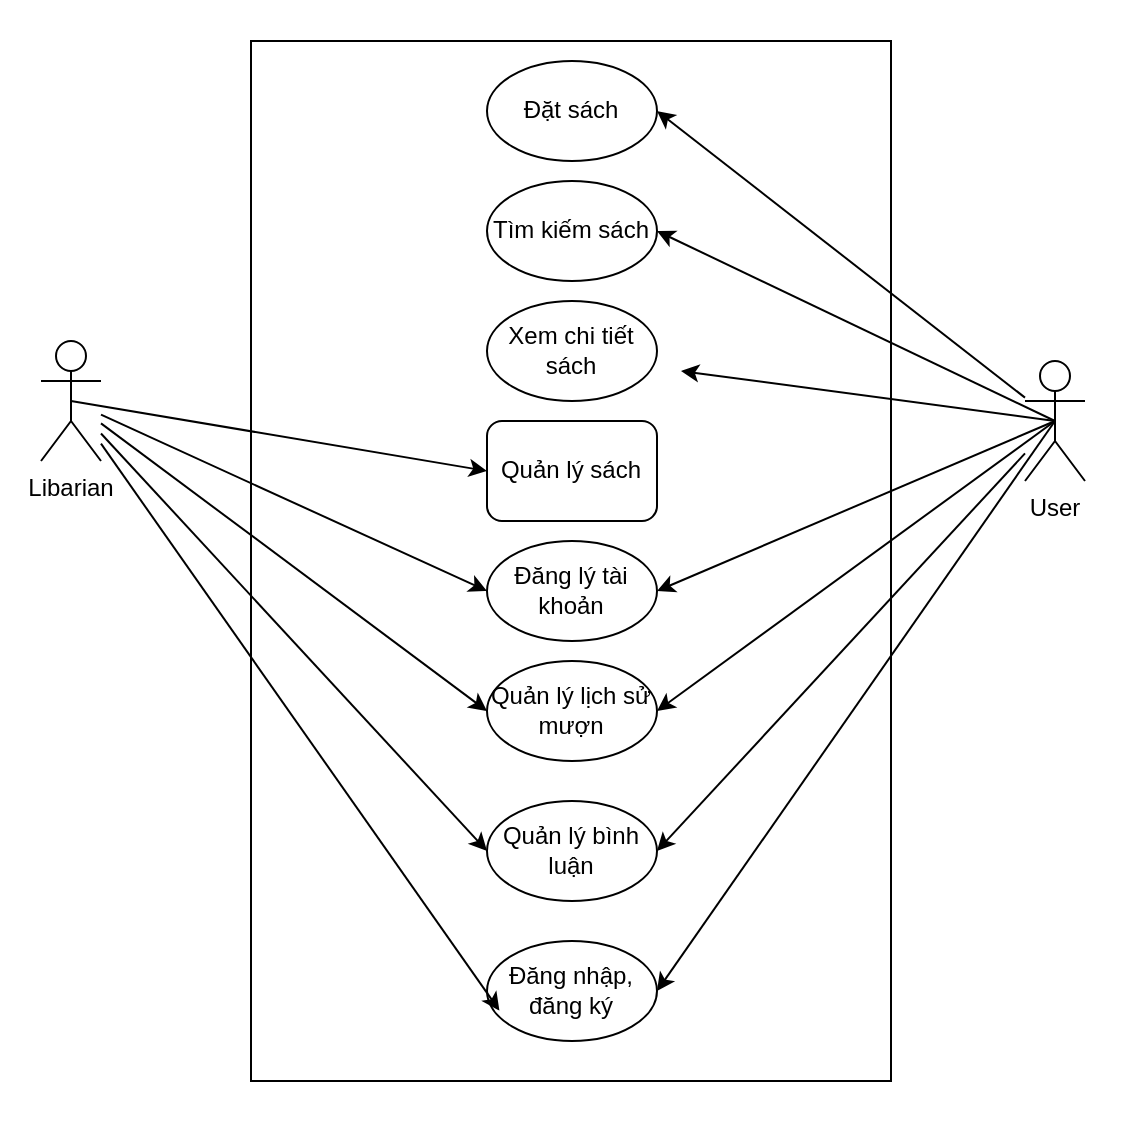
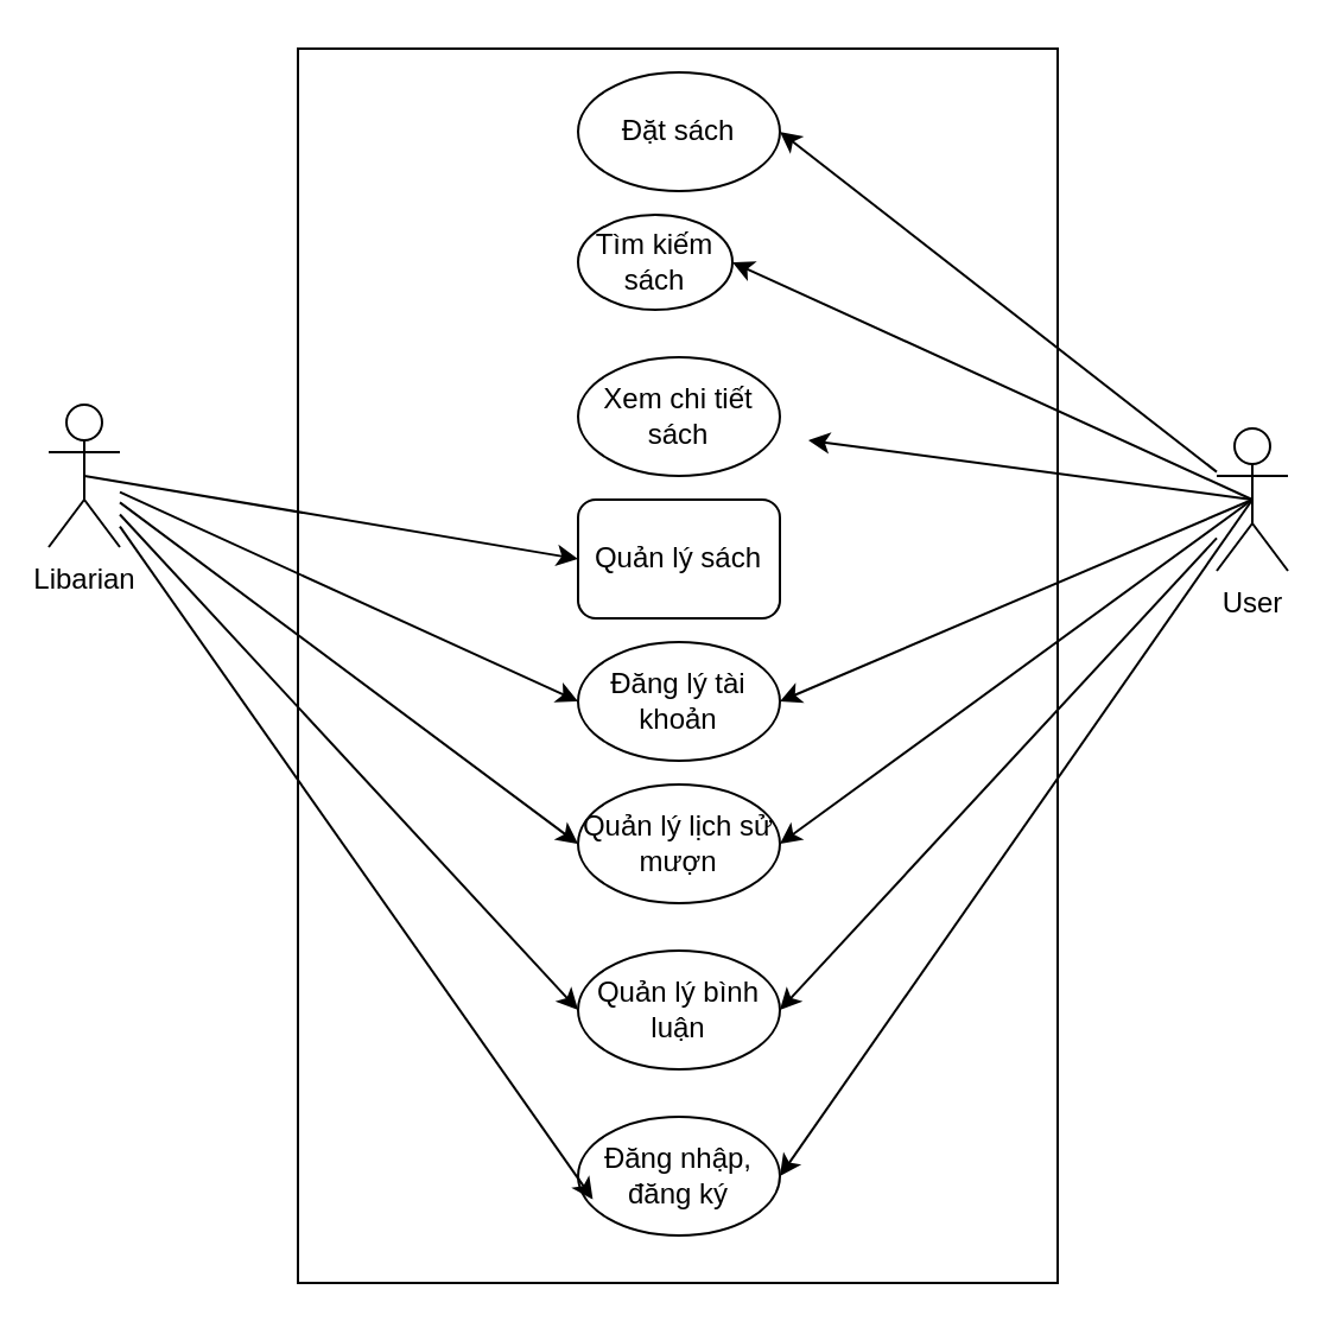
  <mxCell id="0" />
  <mxCell id="1" parent="0" />
  <mxCell id="2" value="" style="rounded=0;whiteSpace=wrap;html=1;" parent="1" vertex="1"><mxGeometry x="125" y="20" width="320" height="520" as="geometry" /></mxCell>
  <mxCell id="3" value="Libarian" style="shape=umlActor;verticalLabelPosition=bottom;verticalAlign=top;html=1;outlineConnect=0;" parent="1" vertex="1"><mxGeometry x="20" y="170" width="30" height="60" as="geometry" /></mxCell>
  <mxCell id="4" value="User" style="shape=umlActor;verticalLabelPosition=bottom;verticalAlign=top;html=1;outlineConnect=0;" parent="1" vertex="1"><mxGeometry x="512" y="180" width="30" height="60" as="geometry" /></mxCell>
  <mxCell id="5" value="Đặt sách" style="ellipse;whiteSpace=wrap;html=1;" parent="1" vertex="1"><mxGeometry x="243" y="30" width="85" height="50" as="geometry" /></mxCell>
- <mxCell id="6" value="Tìm kiếm sách" style="ellipse;whiteSpace=wrap;html=1;" parent="1" vertex="1"><mxGeometry x="243" y="90" width="85" height="50" as="geometry" /></mxCell>
+ <mxCell id="6" value="Tìm kiếm sách" style="ellipse;whiteSpace=wrap;html=1;" parent="1" vertex="1"><mxGeometry x="243" y="90" width="65" height="40" as="geometry" /></mxCell>
  <mxCell id="7" value="Xem chi tiết sách" style="ellipse;whiteSpace=wrap;html=1;" parent="1" vertex="1"><mxGeometry x="243" y="150" width="85" height="50" as="geometry" /></mxCell>
  <mxCell id="8" value="Quản lý sách" style="whiteSpace=wrap;html=1;rounded=1;" parent="1" vertex="1"><mxGeometry x="243" y="210" width="85" height="50" as="geometry" /></mxCell>
  <mxCell id="9" value="Đăng lý tài khoản" style="ellipse;whiteSpace=wrap;html=1;" parent="1" vertex="1"><mxGeometry x="243" y="270" width="85" height="50" as="geometry" /></mxCell>
  <mxCell id="10" value="Quản lý lịch sử mượn" style="ellipse;whiteSpace=wrap;html=1;" parent="1" vertex="1"><mxGeometry x="243" y="330" width="85" height="50" as="geometry" /></mxCell>
  <mxCell id="11" value="" style="endArrow=classic;html=1;rounded=0;entryX=1;entryY=0.5;entryDx=0;entryDy=0;" parent="1" source="4" target="5" edge="1"><mxGeometry width="50" height="50" relative="1" as="geometry"><mxPoint x="260" y="330" as="sourcePoint" /><mxPoint x="310" y="280" as="targetPoint" /></mxGeometry></mxCell>
  <mxCell id="12" value="" style="endArrow=classic;html=1;rounded=0;entryX=1;entryY=0.5;entryDx=0;entryDy=0;exitX=0.5;exitY=0.5;exitDx=0;exitDy=0;exitPerimeter=0;" parent="1" source="4" target="6" edge="1"><mxGeometry width="50" height="50" relative="1" as="geometry"><mxPoint x="510" y="198" as="sourcePoint" /><mxPoint x="338" y="65" as="targetPoint" /></mxGeometry></mxCell>
  <mxCell id="13" value="" style="endArrow=classic;html=1;rounded=0;entryX=1;entryY=0.5;entryDx=0;entryDy=0;exitX=0.5;exitY=0.5;exitDx=0;exitDy=0;exitPerimeter=0;" parent="1" source="4" edge="1"><mxGeometry width="50" height="50" relative="1" as="geometry"><mxPoint x="537" y="220" as="sourcePoint" /><mxPoint x="340" y="185" as="targetPoint" /></mxGeometry></mxCell>
  <mxCell id="14" value="" style="endArrow=classic;html=1;rounded=0;entryX=0;entryY=0.5;entryDx=0;entryDy=0;exitX=0.5;exitY=0.5;exitDx=0;exitDy=0;exitPerimeter=0;" parent="1" source="3" target="8" edge="1"><mxGeometry width="50" height="50" relative="1" as="geometry"><mxPoint x="260" y="330" as="sourcePoint" /><mxPoint x="310" y="280" as="targetPoint" /></mxGeometry></mxCell>
  <mxCell id="15" value="" style="endArrow=classic;html=1;rounded=0;entryX=0;entryY=0.5;entryDx=0;entryDy=0;" parent="1" source="3" target="9" edge="1"><mxGeometry width="50" height="50" relative="1" as="geometry"><mxPoint x="45" y="210" as="sourcePoint" /><mxPoint x="240" y="240" as="targetPoint" /></mxGeometry></mxCell>
  <mxCell id="16" value="" style="endArrow=classic;html=1;rounded=0;entryX=0;entryY=0.5;entryDx=0;entryDy=0;" parent="1" source="3" target="10" edge="1"><mxGeometry width="50" height="50" relative="1" as="geometry"><mxPoint x="60" y="217" as="sourcePoint" /><mxPoint x="253" y="305" as="targetPoint" /></mxGeometry></mxCell>
  <mxCell id="17" value="" style="endArrow=classic;html=1;rounded=0;entryX=1;entryY=0.5;entryDx=0;entryDy=0;exitX=0.5;exitY=0.5;exitDx=0;exitDy=0;exitPerimeter=0;" parent="1" source="4" target="10" edge="1"><mxGeometry width="50" height="50" relative="1" as="geometry"><mxPoint x="260" y="330" as="sourcePoint" /><mxPoint x="310" y="280" as="targetPoint" /></mxGeometry></mxCell>
  <mxCell id="18" value="" style="endArrow=classic;html=1;rounded=0;entryX=1;entryY=0.5;entryDx=0;entryDy=0;exitX=0.5;exitY=0.5;exitDx=0;exitDy=0;exitPerimeter=0;" parent="1" source="4" target="9" edge="1"><mxGeometry width="50" height="50" relative="1" as="geometry"><mxPoint x="525" y="210" as="sourcePoint" /><mxPoint x="338" y="365" as="targetPoint" /></mxGeometry></mxCell>
  <mxCell id="19" value="Quản lý bình luận" style="ellipse;whiteSpace=wrap;html=1;" parent="1" vertex="1"><mxGeometry x="243" y="400" width="85" height="50" as="geometry" /></mxCell>
  <mxCell id="20" value="Đăng nhập, đăng ký" style="ellipse;whiteSpace=wrap;html=1;" parent="1" vertex="1"><mxGeometry x="243" y="470" width="85" height="50" as="geometry" /></mxCell>
  <mxCell id="21" value="" style="endArrow=classic;html=1;rounded=0;entryX=1;entryY=0.5;entryDx=0;entryDy=0;" parent="1" source="4" target="19" edge="1"><mxGeometry width="50" height="50" relative="1" as="geometry"><mxPoint x="260" y="410" as="sourcePoint" /><mxPoint x="310" y="360" as="targetPoint" /></mxGeometry></mxCell>
  <mxCell id="22" value="" style="endArrow=classic;html=1;rounded=0;entryX=0.073;entryY=0.696;entryDx=0;entryDy=0;entryPerimeter=0;" parent="1" source="3" target="20" edge="1"><mxGeometry width="50" height="50" relative="1" as="geometry"><mxPoint x="60" y="226" as="sourcePoint" /><mxPoint x="253" y="425" as="targetPoint" /></mxGeometry></mxCell>
  <mxCell id="23" value="" style="endArrow=classic;html=1;rounded=0;entryX=1;entryY=0.5;entryDx=0;entryDy=0;exitX=0.5;exitY=0.5;exitDx=0;exitDy=0;exitPerimeter=0;" parent="1" source="4" target="20" edge="1"><mxGeometry width="50" height="50" relative="1" as="geometry"><mxPoint x="70" y="236" as="sourcePoint" /><mxPoint x="263" y="435" as="targetPoint" /></mxGeometry></mxCell>
  <mxCell id="24" value="" style="endArrow=classic;html=1;rounded=0;entryX=0;entryY=0.5;entryDx=0;entryDy=0;" edge="1" parent="1" source="3" target="19"><mxGeometry width="50" height="50" relative="1" as="geometry"><mxPoint x="260" y="330" as="sourcePoint" /><mxPoint x="310" y="280" as="targetPoint" /></mxGeometry></mxCell>
